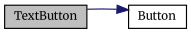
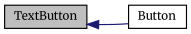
  digraph {
    rankdir=LR
    fontname=Merriweather
    node [color=black fontname=Merriweather fontsize=10 shape=record style=filled]
    n1 [fillcolor=grey75 fontcolor=black height=0.2 label=TextButton width=0.4]
    n2 [fillcolor=white height=0.2 label=Button width=0.4]
-   n2 -> n1 [color=midnightblue dir=back fontname=Merriweather fontsize=10 labelfontname=Helvetica labelfontsize=10 style=solid]
+   n1 -> n2 [color=midnightblue dir=back fontname=Merriweather fontsize=10 labelfontname=Helvetica labelfontsize=10 style=solid]
  }
